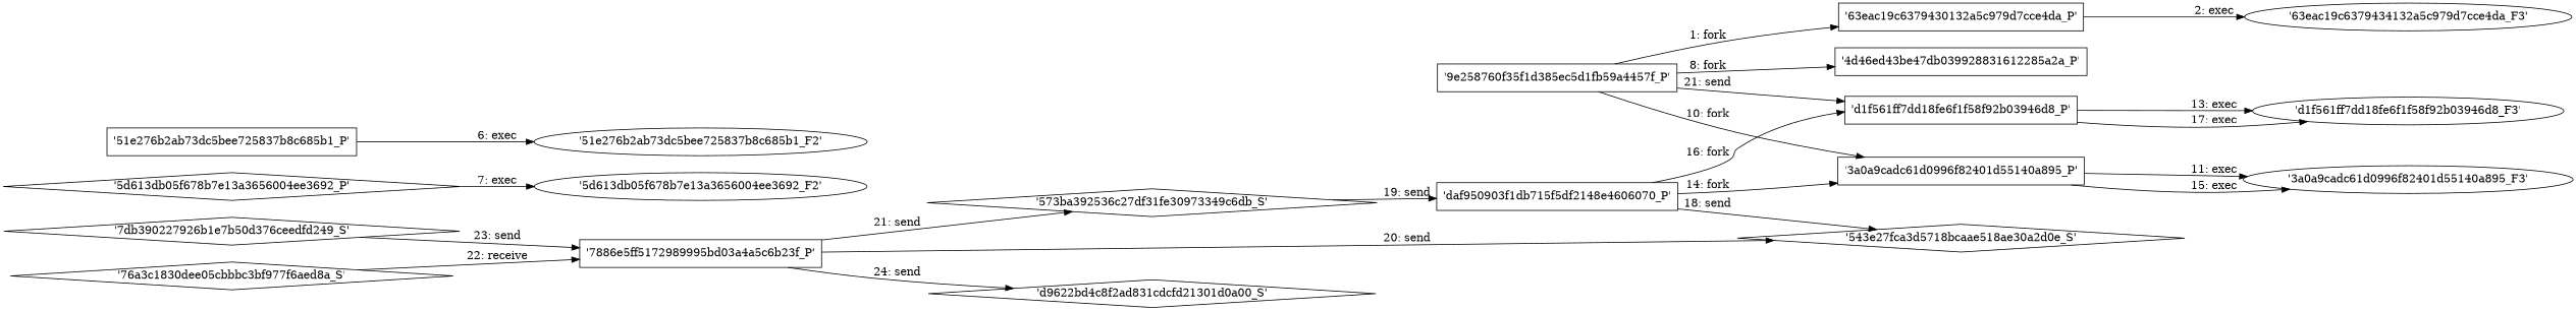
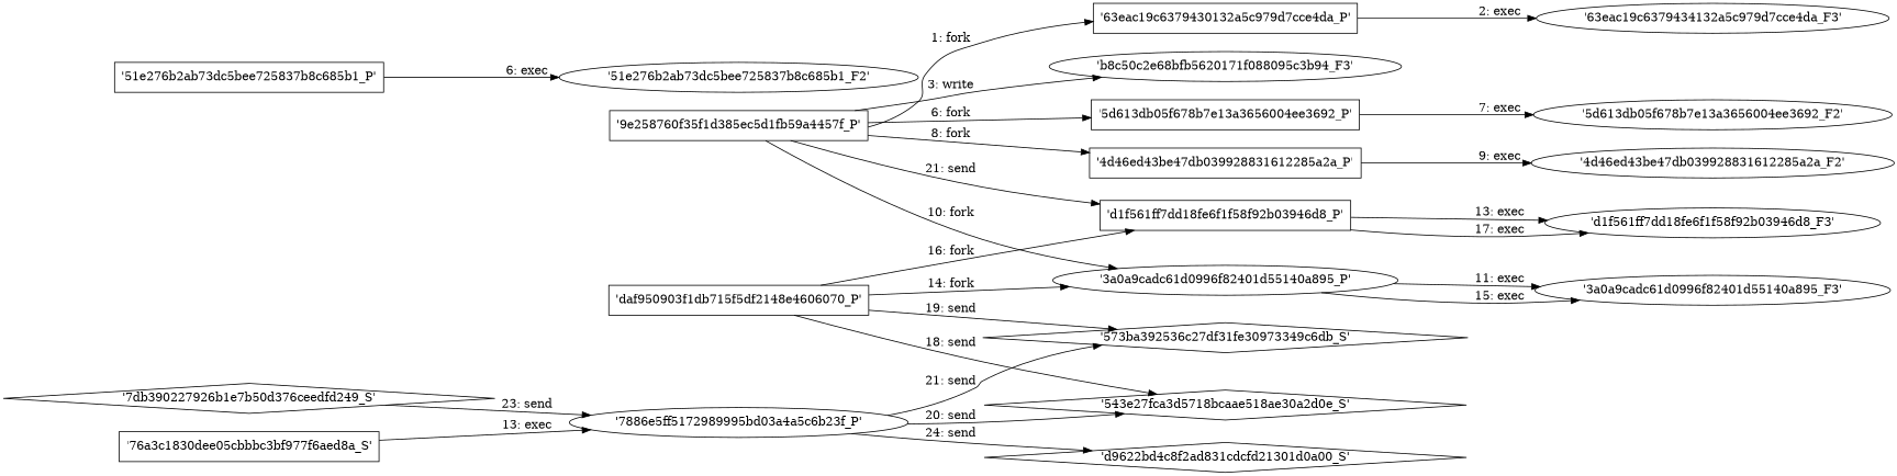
  digraph {
    engine=neato
    fixedsize=false
    fontsize=10
    nodesep=0.3
    rankdir=LR
    ranksep=0
    splines=true
    node [node_type=Process shape=box]
    n1 [label="'63eac19c6379430132a5c979d7cce4da_P'"]
    "'9e258760f35f1d385ec5d1fb59a4457f_P'"
-   "'5d613db05f678b7e13a3656004ee3692_P'" [shape=diamond]
+   "'b8c50c2e68bfb5620171f088095c3b94_F3'" [node_type=file shape=ellipse]
+   "'5d613db05f678b7e13a3656004ee3692_P'"
    "'4d46ed43be47db039928831612285a2a_P'"
-   "'3a0a9cadc61d0996f82401d55140a895_P'"
+   "'3a0a9cadc61d0996f82401d55140a895_P'" [shape=ellipse]
    "'d1f561ff7dd18fe6f1f58f92b03946d8_P'"
    "'63eac19c6379434132a5c979d7cce4da_F3'" [node_type=File shape=ellipse]
    "'51e276b2ab73dc5bee725837b8c685b1_F2'" [node_type=File shape=ellipse]
    "'51e276b2ab73dc5bee725837b8c685b1_P'"
    "'5d613db05f678b7e13a3656004ee3692_F2'" [node_type=File shape=ellipse]
+   "'4d46ed43be47db039928831612285a2a_F2'" [node_type=File shape=ellipse]
    "'3a0a9cadc61d0996f82401d55140a895_F3'" [node_type=File shape=ellipse]
    "'d1f561ff7dd18fe6f1f58f92b03946d8_F3'" [node_type=File shape=ellipse]
    "'daf950903f1db715f5df2148e4606070_P'"
    "'543e27fca3d5718bcaae518ae30a2d0e_S'" [node_type=Socket shape=diamond]
    "'573ba392536c27df31fe30973349c6db_S'" [node_type=Socket shape=diamond]
-   "'7886e5ff5172989995bd03a4a5c6b23f_P'"
+   "'7886e5ff5172989995bd03a4a5c6b23f_P'" [shape=ellipse]
    "'d9622bd4c8f2ad831cdcfd21301d0a00_S'" [node_type=Socket shape=diamond]
    "'7db390227926b1e7b50d376ceedfd249_S'" [node_type=Socket shape=diamond]
-   "'76a3c1830dee05cbbbc3bf977f6aed8a_S'" [node_type=Socket shape=diamond]
+   "'76a3c1830dee05cbbbc3bf977f6aed8a_S'" [node_type=Socket]
    n1 -> "'63eac19c6379434132a5c979d7cce4da_F3'" [label="2: exec"]
    "'9e258760f35f1d385ec5d1fb59a4457f_P'" -> n1 [label="1: fork"]
+   "'9e258760f35f1d385ec5d1fb59a4457f_P'" -> "'b8c50c2e68bfb5620171f088095c3b94_F3'" [label="3: write"]
+   "'9e258760f35f1d385ec5d1fb59a4457f_P'" -> "'5d613db05f678b7e13a3656004ee3692_P'" [label="6: fork"]
    "'9e258760f35f1d385ec5d1fb59a4457f_P'" -> "'4d46ed43be47db039928831612285a2a_P'" [label="8: fork"]
    "'9e258760f35f1d385ec5d1fb59a4457f_P'" -> "'3a0a9cadc61d0996f82401d55140a895_P'" [label="10: fork"]
    "'9e258760f35f1d385ec5d1fb59a4457f_P'" -> "'d1f561ff7dd18fe6f1f58f92b03946d8_P'" [label="21: send"]
    "'5d613db05f678b7e13a3656004ee3692_P'" -> "'5d613db05f678b7e13a3656004ee3692_F2'" [label="7: exec"]
+   "'4d46ed43be47db039928831612285a2a_P'" -> "'4d46ed43be47db039928831612285a2a_F2'" [label="9: exec"]
    "'3a0a9cadc61d0996f82401d55140a895_P'" -> "'3a0a9cadc61d0996f82401d55140a895_F3'" [label="11: exec"]
    "'3a0a9cadc61d0996f82401d55140a895_P'" -> "'3a0a9cadc61d0996f82401d55140a895_F3'" [label="15: exec"]
    "'d1f561ff7dd18fe6f1f58f92b03946d8_P'" -> "'d1f561ff7dd18fe6f1f58f92b03946d8_F3'" [label="13: exec"]
    "'d1f561ff7dd18fe6f1f58f92b03946d8_P'" -> "'d1f561ff7dd18fe6f1f58f92b03946d8_F3'" [label="17: exec"]
    "'51e276b2ab73dc5bee725837b8c685b1_P'" -> "'51e276b2ab73dc5bee725837b8c685b1_F2'" [label="6: exec"]
    "'daf950903f1db715f5df2148e4606070_P'" -> "'3a0a9cadc61d0996f82401d55140a895_P'" [label="14: fork"]
    "'daf950903f1db715f5df2148e4606070_P'" -> "'d1f561ff7dd18fe6f1f58f92b03946d8_P'" [label="16: fork"]
    "'daf950903f1db715f5df2148e4606070_P'" -> "'543e27fca3d5718bcaae518ae30a2d0e_S'" [label="18: send"]
-   "'573ba392536c27df31fe30973349c6db_S'" -> "'daf950903f1db715f5df2148e4606070_P'" [label="19: send"]
+   "'daf950903f1db715f5df2148e4606070_P'" -> "'573ba392536c27df31fe30973349c6db_S'" [label="19: send"]
    "'7886e5ff5172989995bd03a4a5c6b23f_P'" -> "'543e27fca3d5718bcaae518ae30a2d0e_S'" [label="20: send"]
    "'7886e5ff5172989995bd03a4a5c6b23f_P'" -> "'573ba392536c27df31fe30973349c6db_S'" [label="21: send"]
    "'7886e5ff5172989995bd03a4a5c6b23f_P'" -> "'d9622bd4c8f2ad831cdcfd21301d0a00_S'" [label="24: send"]
    "'7db390227926b1e7b50d376ceedfd249_S'" -> "'7886e5ff5172989995bd03a4a5c6b23f_P'" [label="23: send"]
-   "'76a3c1830dee05cbbbc3bf977f6aed8a_S'" -> "'7886e5ff5172989995bd03a4a5c6b23f_P'" [label="22: receive"]
+   "'76a3c1830dee05cbbbc3bf977f6aed8a_S'" -> "'7886e5ff5172989995bd03a4a5c6b23f_P'" [label="13: exec"]
  }
